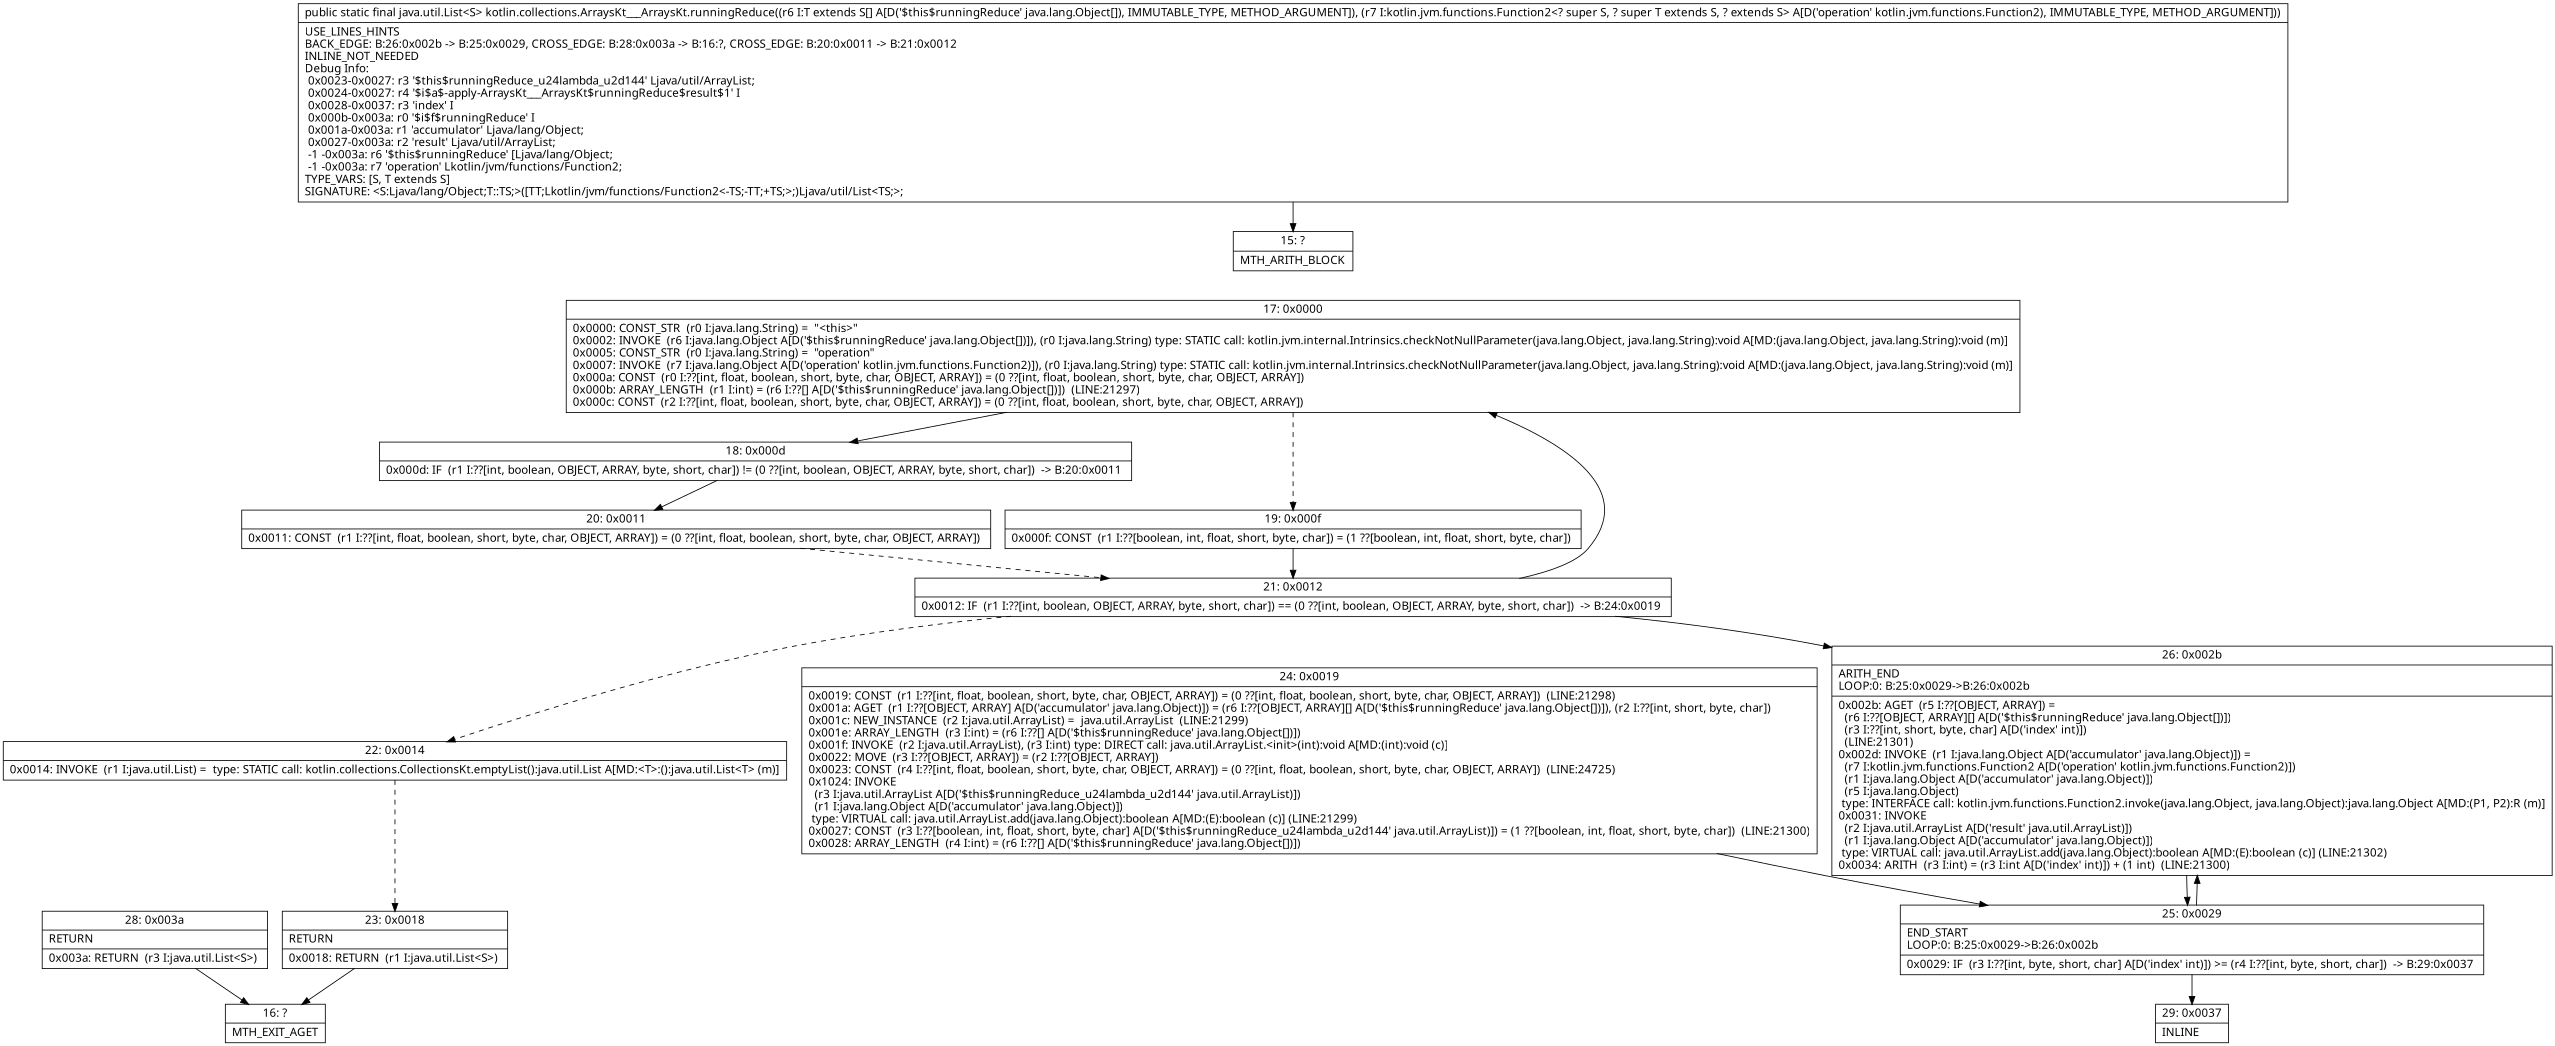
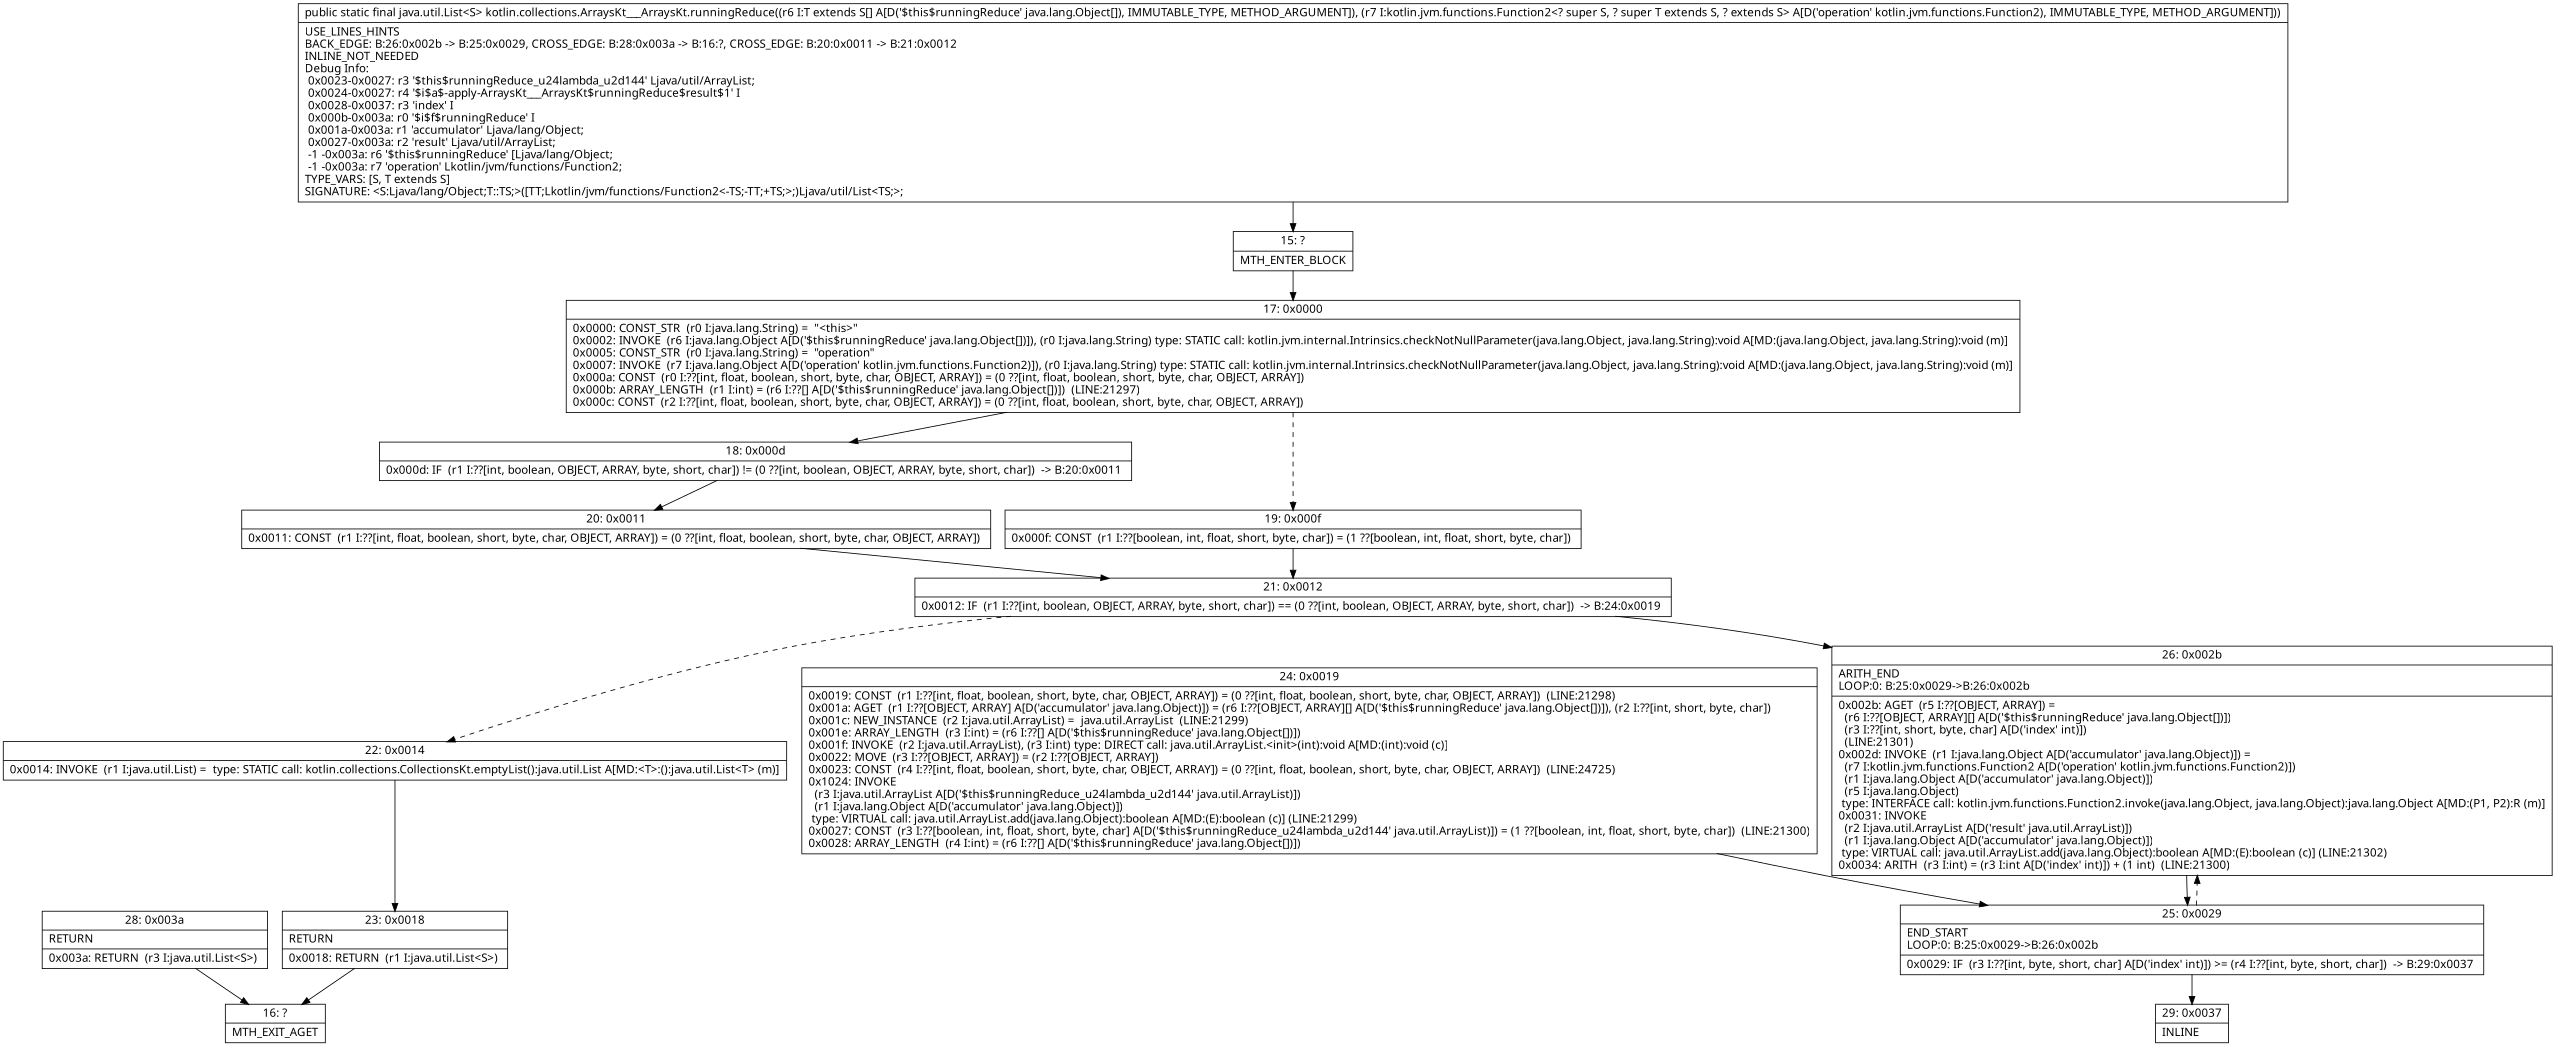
  digraph {
    fontname="Noto Sans"
    node [fontname="Noto Sans" shape=record]
    edge [fontname="Noto Sans"]
-   n1 [label="{15\:\ ?|MTH_ARITH_BLOCK\l}"]
+   n1 [label="{15\:\ ?|MTH_ENTER_BLOCK\l}"]
    n2 [label="{17\:\ 0x0000|0x0000: CONST_STR  (r0 I:java.lang.String) =  \"\<this\>\" \l0x0002: INVOKE  (r6 I:java.lang.Object A[D('$this$runningReduce' java.lang.Object[])]), (r0 I:java.lang.String) type: STATIC call: kotlin.jvm.internal.Intrinsics.checkNotNullParameter(java.lang.Object, java.lang.String):void A[MD:(java.lang.Object, java.lang.String):void (m)]\l0x0005: CONST_STR  (r0 I:java.lang.String) =  \"operation\" \l0x0007: INVOKE  (r7 I:java.lang.Object A[D('operation' kotlin.jvm.functions.Function2)]), (r0 I:java.lang.String) type: STATIC call: kotlin.jvm.internal.Intrinsics.checkNotNullParameter(java.lang.Object, java.lang.String):void A[MD:(java.lang.Object, java.lang.String):void (m)]\l0x000a: CONST  (r0 I:??[int, float, boolean, short, byte, char, OBJECT, ARRAY]) = (0 ??[int, float, boolean, short, byte, char, OBJECT, ARRAY]) \l0x000b: ARRAY_LENGTH  (r1 I:int) = (r6 I:??[] A[D('$this$runningReduce' java.lang.Object[])])  (LINE:21297)\l0x000c: CONST  (r2 I:??[int, float, boolean, short, byte, char, OBJECT, ARRAY]) = (0 ??[int, float, boolean, short, byte, char, OBJECT, ARRAY]) \l}"]
    n3 [label="{18\:\ 0x000d|0x000d: IF  (r1 I:??[int, boolean, OBJECT, ARRAY, byte, short, char]) != (0 ??[int, boolean, OBJECT, ARRAY, byte, short, char])  \-\> B:20:0x0011 \l}"]
    n4 [label="{19\:\ 0x000f|0x000f: CONST  (r1 I:??[boolean, int, float, short, byte, char]) = (1 ??[boolean, int, float, short, byte, char]) \l}"]
    n5 [label="{20\:\ 0x0011|0x0011: CONST  (r1 I:??[int, float, boolean, short, byte, char, OBJECT, ARRAY]) = (0 ??[int, float, boolean, short, byte, char, OBJECT, ARRAY]) \l}"]
    n6 [label="{21\:\ 0x0012|0x0012: IF  (r1 I:??[int, boolean, OBJECT, ARRAY, byte, short, char]) == (0 ??[int, boolean, OBJECT, ARRAY, byte, short, char])  \-\> B:24:0x0019 \l}"]
    n7 [label="{22\:\ 0x0014|0x0014: INVOKE  (r1 I:java.util.List) =  type: STATIC call: kotlin.collections.CollectionsKt.emptyList():java.util.List A[MD:\<T\>:():java.util.List\<T\> (m)]\l}"]
    n8 [label="{26\:\ 0x002b|ARITH_END\lLOOP:0: B:25:0x0029\-\>B:26:0x002b\l|0x002b: AGET  (r5 I:??[OBJECT, ARRAY]) = \l  (r6 I:??[OBJECT, ARRAY][] A[D('$this$runningReduce' java.lang.Object[])])\l  (r3 I:??[int, short, byte, char] A[D('index' int)])\l  (LINE:21301)\l0x002d: INVOKE  (r1 I:java.lang.Object A[D('accumulator' java.lang.Object)]) = \l  (r7 I:kotlin.jvm.functions.Function2 A[D('operation' kotlin.jvm.functions.Function2)])\l  (r1 I:java.lang.Object A[D('accumulator' java.lang.Object)])\l  (r5 I:java.lang.Object)\l type: INTERFACE call: kotlin.jvm.functions.Function2.invoke(java.lang.Object, java.lang.Object):java.lang.Object A[MD:(P1, P2):R (m)]\l0x0031: INVOKE  \l  (r2 I:java.util.ArrayList A[D('result' java.util.ArrayList)])\l  (r1 I:java.lang.Object A[D('accumulator' java.lang.Object)])\l type: VIRTUAL call: java.util.ArrayList.add(java.lang.Object):boolean A[MD:(E):boolean (c)] (LINE:21302)\l0x0034: ARITH  (r3 I:int) = (r3 I:int A[D('index' int)]) + (1 int)  (LINE:21300)\l}"]
    n9 [label="{23\:\ 0x0018|RETURN\l|0x0018: RETURN  (r1 I:java.util.List\<S\>) \l}"]
    n10 [label="{24\:\ 0x0019|0x0019: CONST  (r1 I:??[int, float, boolean, short, byte, char, OBJECT, ARRAY]) = (0 ??[int, float, boolean, short, byte, char, OBJECT, ARRAY])  (LINE:21298)\l0x001a: AGET  (r1 I:??[OBJECT, ARRAY] A[D('accumulator' java.lang.Object)]) = (r6 I:??[OBJECT, ARRAY][] A[D('$this$runningReduce' java.lang.Object[])]), (r2 I:??[int, short, byte, char]) \l0x001c: NEW_INSTANCE  (r2 I:java.util.ArrayList) =  java.util.ArrayList  (LINE:21299)\l0x001e: ARRAY_LENGTH  (r3 I:int) = (r6 I:??[] A[D('$this$runningReduce' java.lang.Object[])]) \l0x001f: INVOKE  (r2 I:java.util.ArrayList), (r3 I:int) type: DIRECT call: java.util.ArrayList.\<init\>(int):void A[MD:(int):void (c)]\l0x0022: MOVE  (r3 I:??[OBJECT, ARRAY]) = (r2 I:??[OBJECT, ARRAY]) \l0x0023: CONST  (r4 I:??[int, float, boolean, short, byte, char, OBJECT, ARRAY]) = (0 ??[int, float, boolean, short, byte, char, OBJECT, ARRAY])  (LINE:24725)\l0x1024: INVOKE  \l  (r3 I:java.util.ArrayList A[D('$this$runningReduce_u24lambda_u2d144' java.util.ArrayList)])\l  (r1 I:java.lang.Object A[D('accumulator' java.lang.Object)])\l type: VIRTUAL call: java.util.ArrayList.add(java.lang.Object):boolean A[MD:(E):boolean (c)] (LINE:21299)\l0x0027: CONST  (r3 I:??[boolean, int, float, short, byte, char] A[D('$this$runningReduce_u24lambda_u2d144' java.util.ArrayList)]) = (1 ??[boolean, int, float, short, byte, char])  (LINE:21300)\l0x0028: ARRAY_LENGTH  (r4 I:int) = (r6 I:??[] A[D('$this$runningReduce' java.lang.Object[])]) \l}"]
    n11 [label="{25\:\ 0x0029|END_START\lLOOP:0: B:25:0x0029\-\>B:26:0x002b\l|0x0029: IF  (r3 I:??[int, byte, short, char] A[D('index' int)]) \>= (r4 I:??[int, byte, short, char])  \-\> B:29:0x0037 \l}"]
    n12 [label="{16\:\ ?|MTH_EXIT_AGET\l}"]
    n13 [label="{29\:\ 0x0037|INLINE\l}"]
    n14 [label="{28\:\ 0x003a|RETURN\l|0x003a: RETURN  (r3 I:java.util.List\<S\>) \l}"]
    n15 [label="{public static final java.util.List\<S\> kotlin.collections.ArraysKt___ArraysKt.runningReduce((r6 I:T extends S[] A[D('$this$runningReduce' java.lang.Object[]), IMMUTABLE_TYPE, METHOD_ARGUMENT]), (r7 I:kotlin.jvm.functions.Function2\<? super S, ? super T extends S, ? extends S\> A[D('operation' kotlin.jvm.functions.Function2), IMMUTABLE_TYPE, METHOD_ARGUMENT]))  | USE_LINES_HINTS\lBACK_EDGE: B:26:0x002b \-\> B:25:0x0029, CROSS_EDGE: B:28:0x003a \-\> B:16:?, CROSS_EDGE: B:20:0x0011 \-\> B:21:0x0012\lINLINE_NOT_NEEDED\lDebug Info:\l  0x0023\-0x0027: r3 '$this$runningReduce_u24lambda_u2d144' Ljava\/util\/ArrayList;\l  0x0024\-0x0027: r4 '$i$a$\-apply\-ArraysKt___ArraysKt$runningReduce$result$1' I\l  0x0028\-0x0037: r3 'index' I\l  0x000b\-0x003a: r0 '$i$f$runningReduce' I\l  0x001a\-0x003a: r1 'accumulator' Ljava\/lang\/Object;\l  0x0027\-0x003a: r2 'result' Ljava\/util\/ArrayList;\l  \-1 \-0x003a: r6 '$this$runningReduce' [Ljava\/lang\/Object;\l  \-1 \-0x003a: r7 'operation' Lkotlin\/jvm\/functions\/Function2;\lTYPE_VARS: [S, T extends S]\lSIGNATURE: \<S:Ljava\/lang\/Object;T::TS;\>([TT;Lkotlin\/jvm\/functions\/Function2\<\-TS;\-TT;+TS;\>;)Ljava\/util\/List\<TS;\>;\l}"]
-   n6 -> n2
+   n1 -> n2
    n2 -> n3
    n2 -> n4 [style=dashed]
    n3 -> n5
    n4 -> n6
-   n5 -> n6 [style=dashed]
+   n5 -> n6
    n6 -> n7 [style=dashed]
    n6 -> n8
-   n7 -> n9 [style=dashed]
+   n7 -> n9
    n8 -> n11
    n9 -> n12
    n10 -> n11
-   n11 -> n8 [style=solid]
+   n11 -> n8 [style=dashed]
    n11 -> n13
    n14 -> n12
    n15 -> n1
  }
